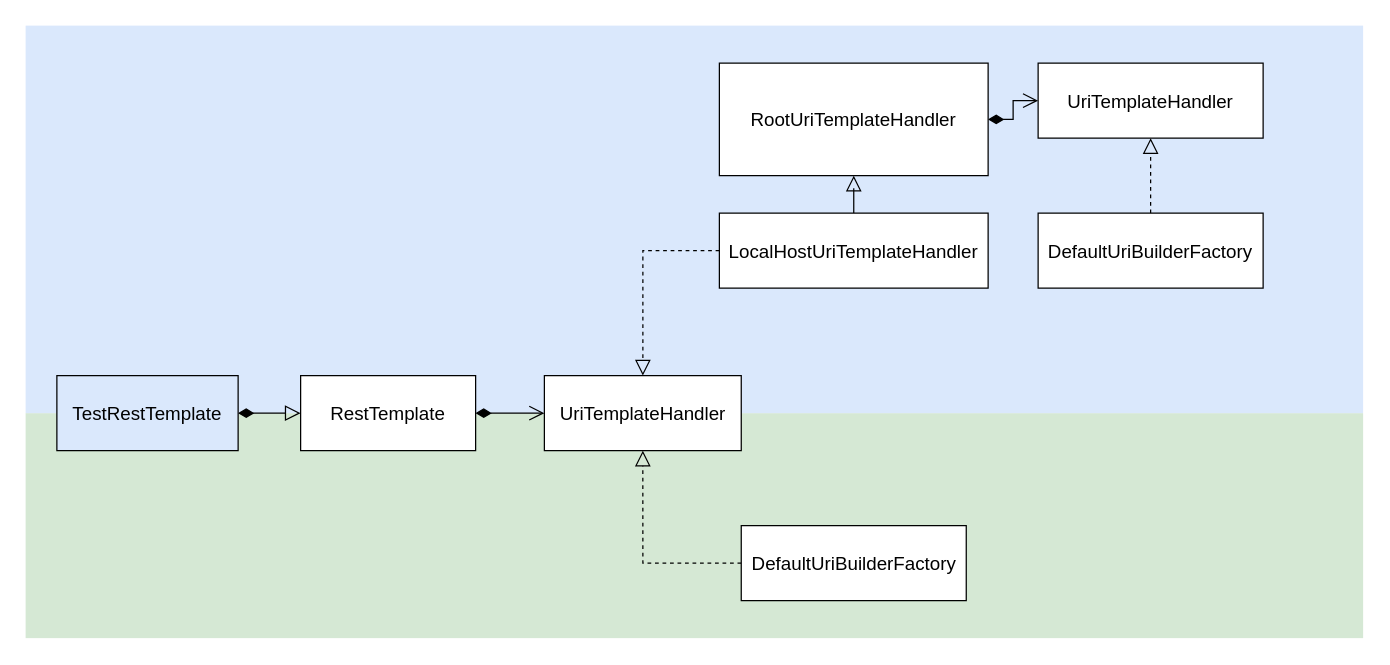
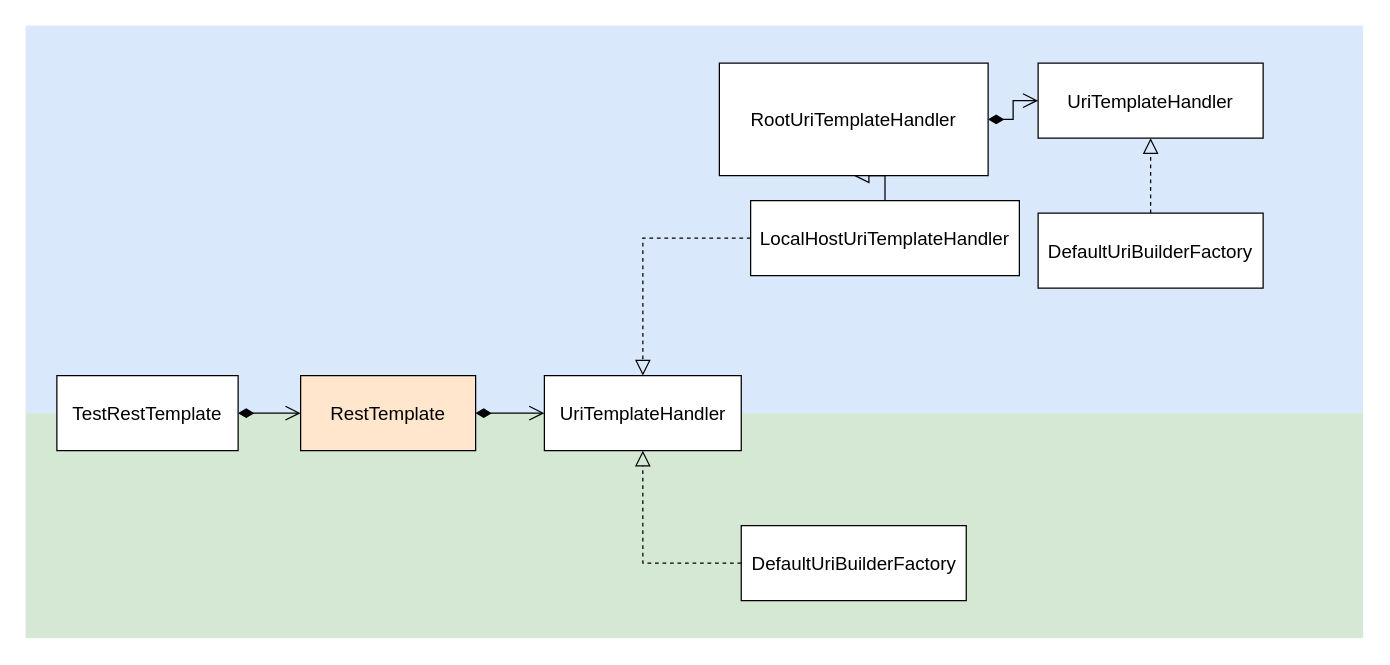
  <mxCell id="0" />
  <mxCell id="1" parent="0" />
  <mxCell id="2" value="" style="rounded=0;whiteSpace=wrap;html=1;fillColor=#d5e8d4;strokeColor=none;" parent="1" vertex="1"><mxGeometry x="20" y="330" width="1070" height="180" as="geometry" /></mxCell>
  <mxCell id="3" value="" style="rounded=0;whiteSpace=wrap;html=1;fillColor=#dae8fc;strokeColor=none;" parent="1" vertex="1"><mxGeometry x="20" y="20" width="1070" height="310" as="geometry" /></mxCell>
- <mxCell id="4" value="" style="edgeStyle=orthogonalEdgeStyle;rounded=0;orthogonalLoop=1;jettySize=auto;html=1;endArrow=block;endFill=0;startArrow=diamondThin;startFill=1;endSize=10;startSize=10;" parent="1" source="5" target="7" edge="1"><mxGeometry relative="1" as="geometry" /></mxCell>
- <mxCell id="5" value="TestRestTemplate" style="whiteSpace=wrap;html=1;fontStyle=0;fontSize=15;fillColor=#dae8fc;" parent="1" vertex="1"><mxGeometry x="45" y="300" width="145" height="60" as="geometry" /></mxCell>
+ <mxCell id="4" value="" style="edgeStyle=orthogonalEdgeStyle;rounded=0;orthogonalLoop=1;jettySize=auto;html=1;endArrow=open;endFill=0;startArrow=diamondThin;startFill=1;endSize=10;startSize=10;" parent="1" source="5" target="7" edge="1"><mxGeometry relative="1" as="geometry" /></mxCell>
+ <mxCell id="5" value="TestRestTemplate" style="whiteSpace=wrap;html=1;fontStyle=0;fontSize=15;" parent="1" vertex="1"><mxGeometry x="45" y="300" width="145" height="60" as="geometry" /></mxCell>
  <mxCell id="6" value="" style="edgeStyle=orthogonalEdgeStyle;rounded=0;orthogonalLoop=1;jettySize=auto;html=1;endArrow=open;endFill=0;startArrow=diamondThin;startFill=1;endSize=10;startSize=10;" parent="1" source="7" target="11" edge="1"><mxGeometry relative="1" as="geometry" /></mxCell>
- <mxCell id="7" value="RestTemplate" style="whiteSpace=wrap;html=1;fontStyle=0;fontSize=15;" parent="1" vertex="1"><mxGeometry x="240" y="300" width="140" height="60" as="geometry" /></mxCell>
+ <mxCell id="7" value="RestTemplate" style="whiteSpace=wrap;html=1;fontStyle=0;fontSize=15;fillColor=#ffe6cc;" parent="1" vertex="1"><mxGeometry x="240" y="300" width="140" height="60" as="geometry" /></mxCell>
  <mxCell id="8" value="" style="edgeStyle=orthogonalEdgeStyle;rounded=0;orthogonalLoop=1;jettySize=auto;html=1;endArrow=block;endFill=0;endSize=10;startSize=10;" parent="1" source="10" target="15" edge="1"><mxGeometry relative="1" as="geometry" /></mxCell>
  <mxCell id="9" value="" style="edgeStyle=orthogonalEdgeStyle;rounded=0;orthogonalLoop=1;jettySize=auto;html=1;dashed=1;endArrow=block;endFill=0;endSize=10;startSize=10;exitX=0;exitY=0.5;exitDx=0;exitDy=0;" parent="1" source="10" target="11" edge="1"><mxGeometry relative="1" as="geometry" /></mxCell>
- <mxCell id="10" value="LocalHostUriTemplateHandler" style="whiteSpace=wrap;html=1;fontStyle=0;fontSize=15;" parent="1" vertex="1"><mxGeometry x="575" y="170" width="215" height="60" as="geometry" /></mxCell>
+ <mxCell id="10" value="LocalHostUriTemplateHandler" style="whiteSpace=wrap;html=1;fontStyle=0;fontSize=15;" parent="1" vertex="1"><mxGeometry x="600" y="160" width="215" height="60" as="geometry" /></mxCell>
  <mxCell id="11" value="UriTemplateHandler" style="whiteSpace=wrap;html=1;fontStyle=0;fontSize=15;" parent="1" vertex="1"><mxGeometry x="435" y="300" width="157.5" height="60" as="geometry" /></mxCell>
  <mxCell id="12" style="edgeStyle=orthogonalEdgeStyle;rounded=0;orthogonalLoop=1;jettySize=auto;html=1;entryX=0.5;entryY=1;entryDx=0;entryDy=0;endArrow=block;endFill=0;dashed=1;endSize=10;startSize=10;" parent="1" source="13" target="16" edge="1"><mxGeometry relative="1" as="geometry" /></mxCell>
  <mxCell id="13" value="DefaultUriBuilderFactory" style="whiteSpace=wrap;html=1;fontStyle=0;fontSize=15;" parent="1" vertex="1"><mxGeometry x="830" y="170" width="180" height="60" as="geometry" /></mxCell>
  <mxCell id="14" style="edgeStyle=orthogonalEdgeStyle;rounded=0;orthogonalLoop=1;jettySize=auto;html=1;entryX=0;entryY=0.5;entryDx=0;entryDy=0;endArrow=open;endFill=0;startArrow=diamondThin;startFill=1;endSize=10;startSize=10;" parent="1" source="15" target="16" edge="1"><mxGeometry relative="1" as="geometry" /></mxCell>
  <mxCell id="15" value="RootUriTemplateHandler" style="whiteSpace=wrap;html=1;fontStyle=0;fontSize=15;" parent="1" vertex="1"><mxGeometry x="575" y="50" width="215" height="90" as="geometry" /></mxCell>
  <mxCell id="16" value="UriTemplateHandler" style="whiteSpace=wrap;html=1;fontStyle=0;fontSize=15;" parent="1" vertex="1"><mxGeometry x="830" y="50" width="180" height="60" as="geometry" /></mxCell>
  <mxCell id="17" style="edgeStyle=orthogonalEdgeStyle;rounded=0;orthogonalLoop=1;jettySize=auto;html=1;entryX=0.5;entryY=1;entryDx=0;entryDy=0;dashed=1;endArrow=block;endFill=0;endSize=10;startSize=10;exitX=0;exitY=0.5;exitDx=0;exitDy=0;" parent="1" source="18" target="11" edge="1"><mxGeometry relative="1" as="geometry"><mxPoint x="575" y="450" as="sourcePoint" /></mxGeometry></mxCell>
  <mxCell id="18" value="DefaultUriBuilderFactory" style="whiteSpace=wrap;html=1;fontStyle=0;fontSize=15;" parent="1" vertex="1"><mxGeometry x="592.5" y="420" width="180" height="60" as="geometry" /></mxCell>
